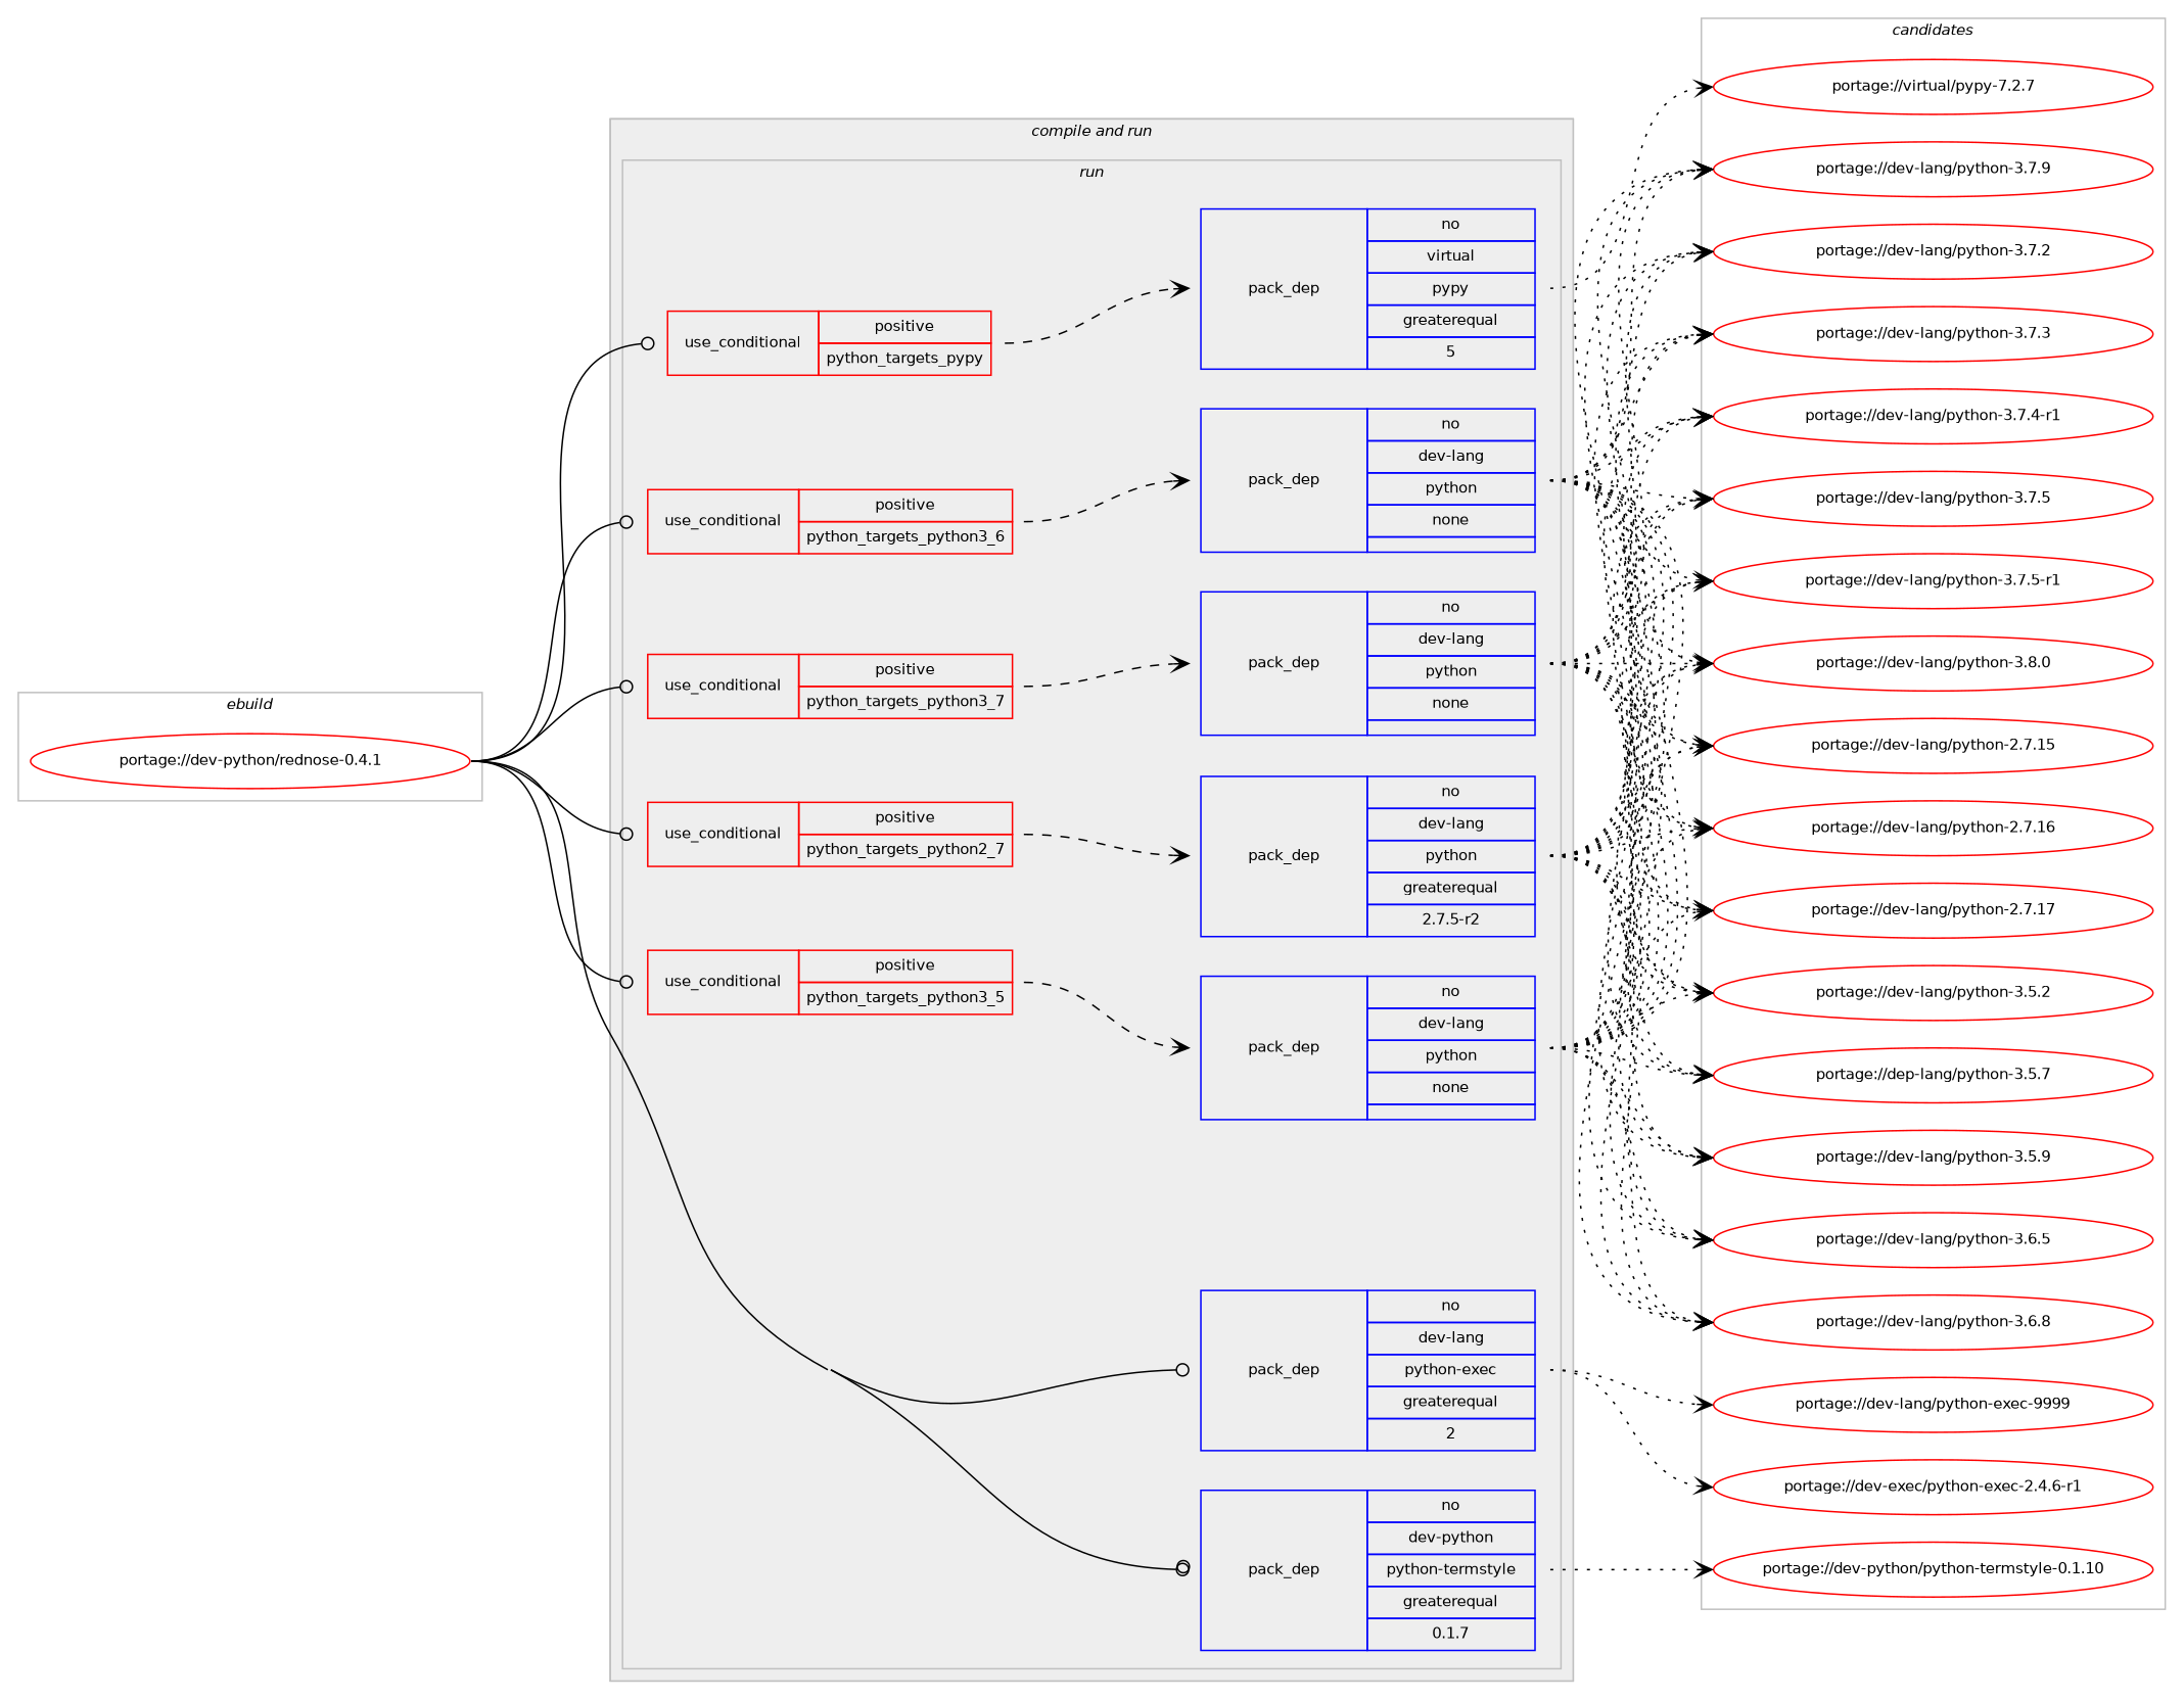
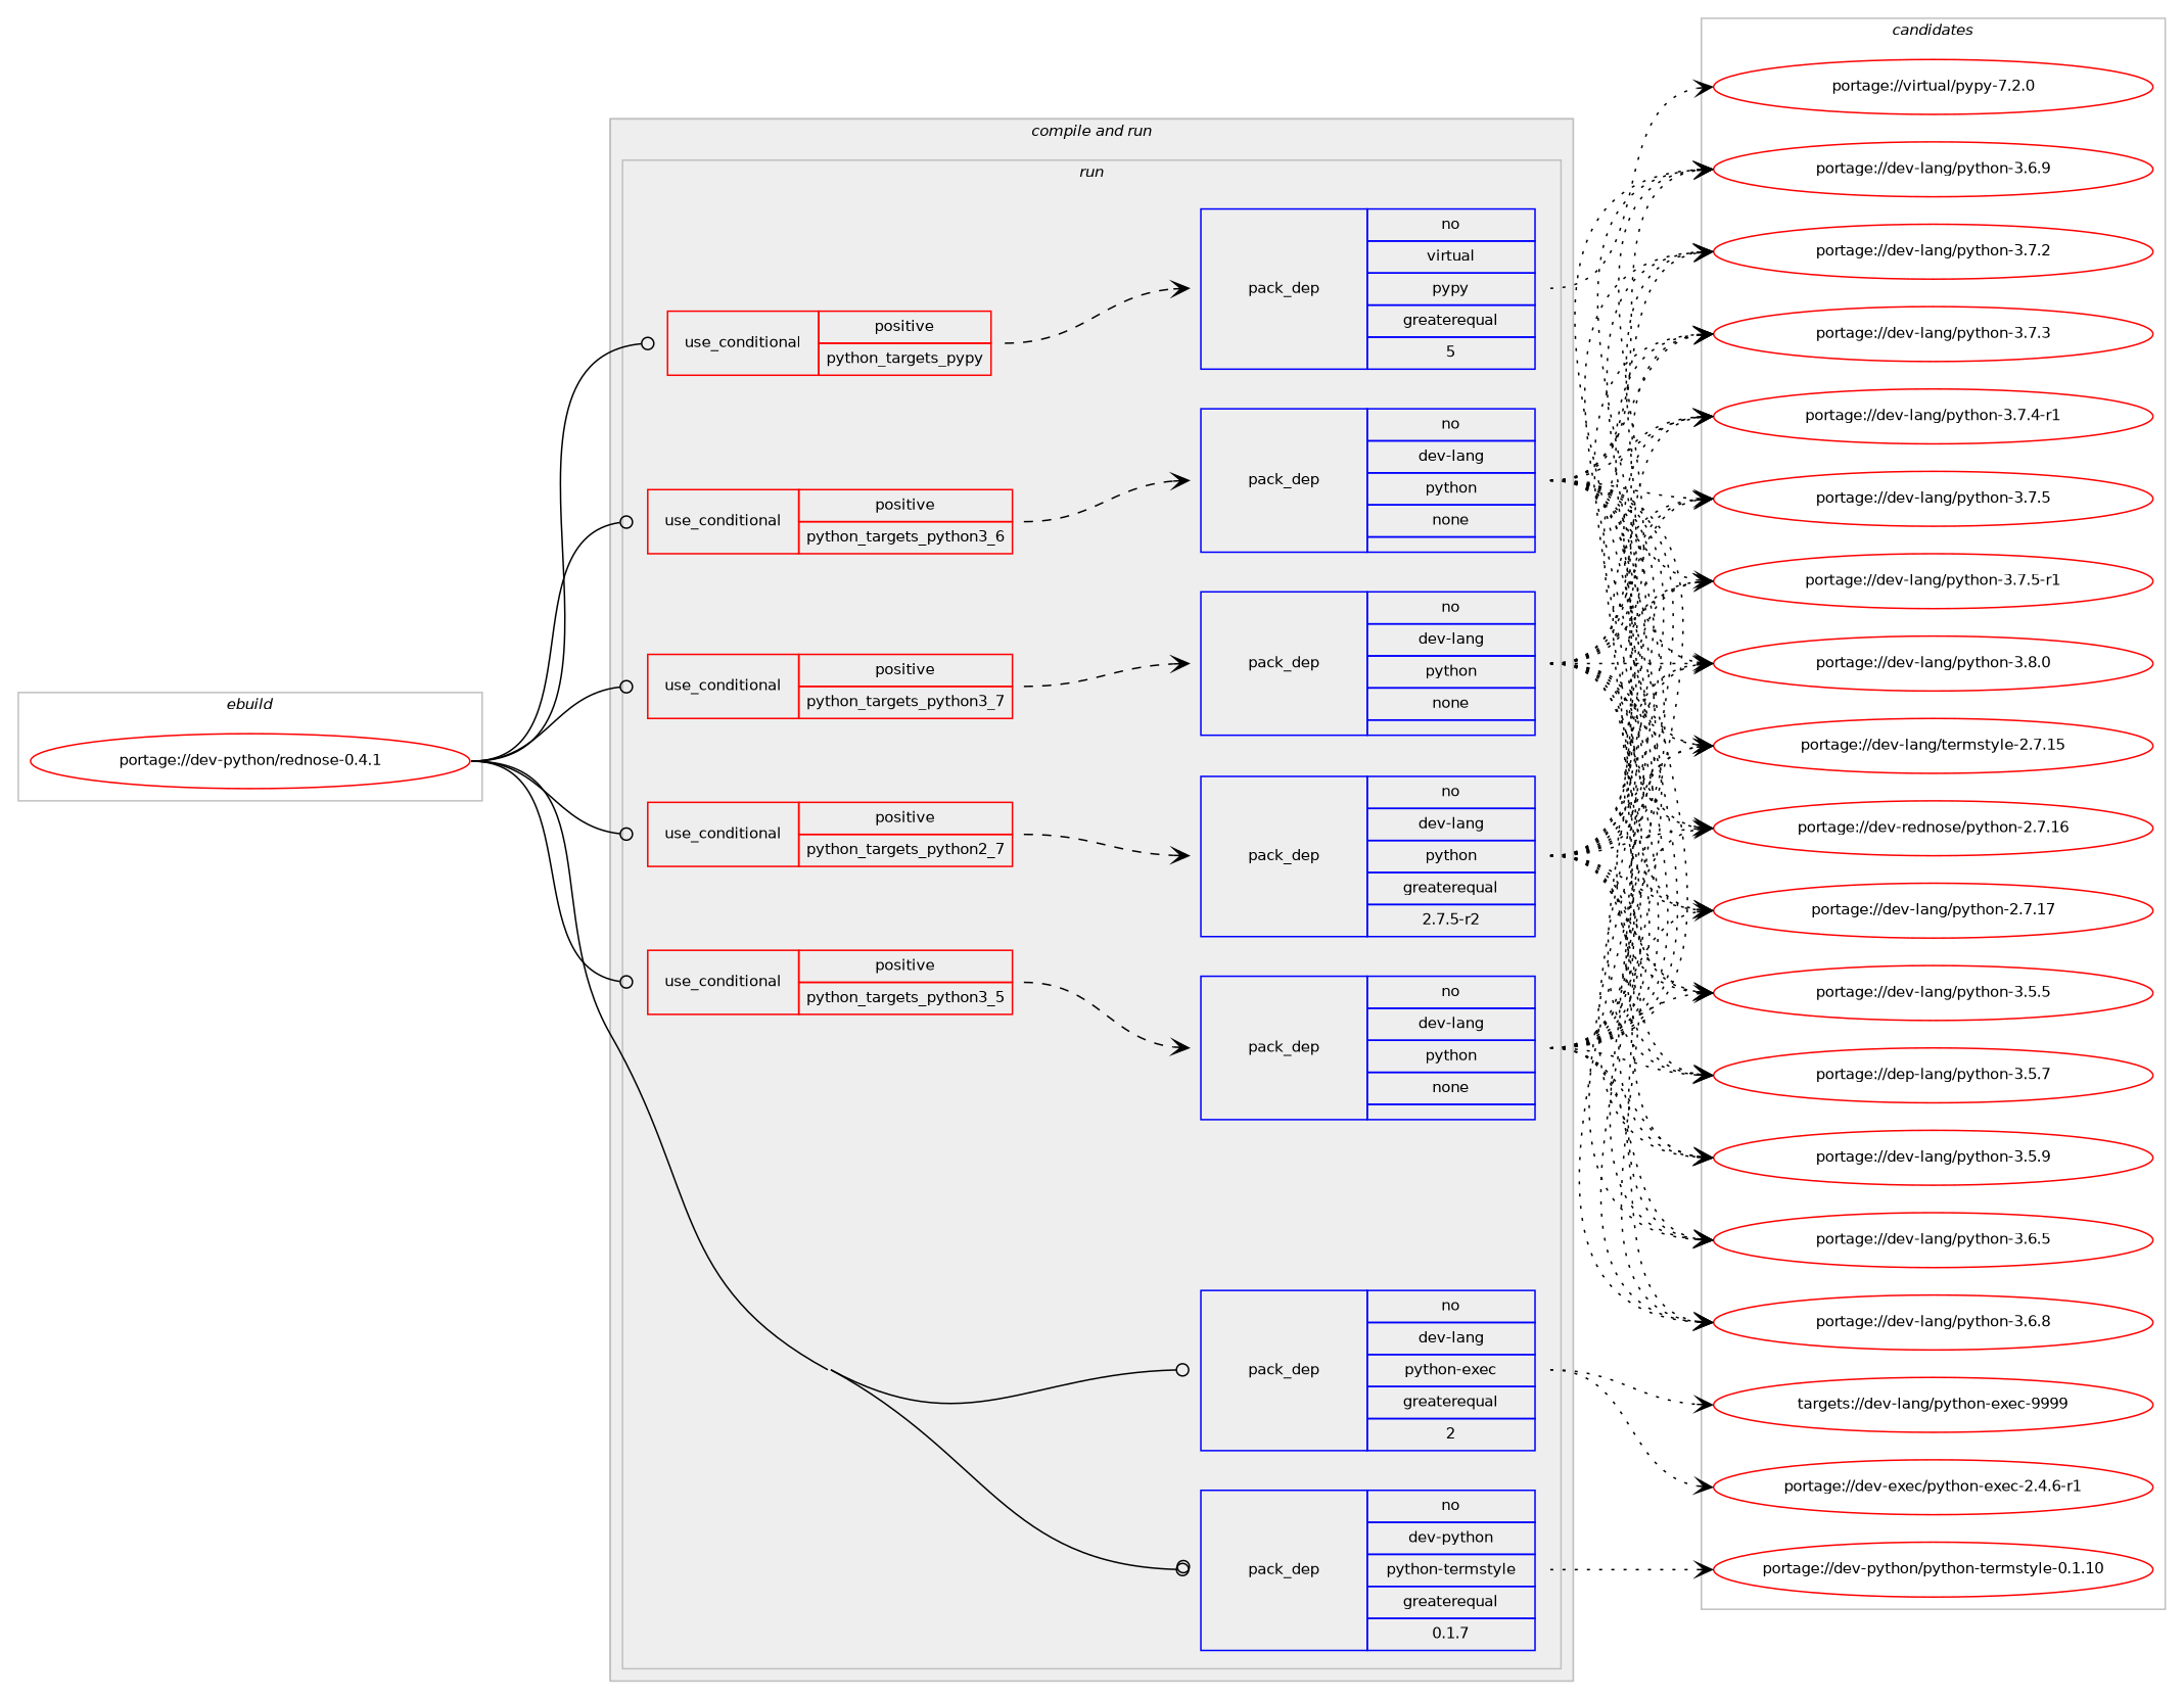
  digraph {
    compound=true
    concentrate=true
    fontname=Helvetica
    fontsize=10
    newrank=true
    rankdir=LR
    ranksep=1.5
    node [color=red fontname=Helvetica fontsize=10]
    edge [arrowhead=vee headport=w style=dotted tailport=e weight=100]
    n1 [label="portage://dev-python/rednose-0.4.1" width=4]
    n2 [color=blue label=<<TABLE BORDER="0" CELLBORDER="1" CELLSPACING="0" CELLPADDING="4" WIDTH="220"><TR><TD ROWSPAN="6" CELLPADDING="30">pack_dep</TD></TR><TR><TD WIDTH="110">no</TD></TR><TR><TD>virtual</TD></TR><TR><TD>pypy</TD></TR><TR><TD>greaterequal</TD></TR><TR><TD>5</TD></TR></TABLE>> shape=none]
    n3 [label=<<TABLE BORDER="0" CELLBORDER="1" CELLSPACING="0" CELLPADDING="4"><TR><TD ROWSPAN="3" CELLPADDING="10">use_conditional</TD></TR><TR><TD>positive</TD></TR><TR><TD>python_targets_pypy</TD></TR></TABLE>> shape=none]
    n4 [color=blue label=<<TABLE BORDER="0" CELLBORDER="1" CELLSPACING="0" CELLPADDING="4" WIDTH="220"><TR><TD ROWSPAN="6" CELLPADDING="30">pack_dep</TD></TR><TR><TD WIDTH="110">no</TD></TR><TR><TD>dev-lang</TD></TR><TR><TD>python</TD></TR><TR><TD>greaterequal</TD></TR><TR><TD>2.7.5-r2</TD></TR></TABLE>> shape=none]
    n5 [label=<<TABLE BORDER="0" CELLBORDER="1" CELLSPACING="0" CELLPADDING="4"><TR><TD ROWSPAN="3" CELLPADDING="10">use_conditional</TD></TR><TR><TD>positive</TD></TR><TR><TD>python_targets_python2_7</TD></TR></TABLE>> shape=none]
    n6 [color=blue label=<<TABLE BORDER="0" CELLBORDER="1" CELLSPACING="0" CELLPADDING="4" WIDTH="220"><TR><TD ROWSPAN="6" CELLPADDING="30">pack_dep</TD></TR><TR><TD WIDTH="110">no</TD></TR><TR><TD>dev-lang</TD></TR><TR><TD>python</TD></TR><TR><TD>none</TD></TR><TR><TD></TD></TR></TABLE>> shape=none]
    n7 [label=<<TABLE BORDER="0" CELLBORDER="1" CELLSPACING="0" CELLPADDING="4"><TR><TD ROWSPAN="3" CELLPADDING="10">use_conditional</TD></TR><TR><TD>positive</TD></TR><TR><TD>python_targets_python3_5</TD></TR></TABLE>> shape=none]
    n8 [color=blue label=<<TABLE BORDER="0" CELLBORDER="1" CELLSPACING="0" CELLPADDING="4" WIDTH="220"><TR><TD ROWSPAN="6" CELLPADDING="30">pack_dep</TD></TR><TR><TD WIDTH="110">no</TD></TR><TR><TD>dev-lang</TD></TR><TR><TD>python</TD></TR><TR><TD>none</TD></TR><TR><TD></TD></TR></TABLE>> shape=none]
    n9 [label=<<TABLE BORDER="0" CELLBORDER="1" CELLSPACING="0" CELLPADDING="4"><TR><TD ROWSPAN="3" CELLPADDING="10">use_conditional</TD></TR><TR><TD>positive</TD></TR><TR><TD>python_targets_python3_6</TD></TR></TABLE>> shape=none]
    n10 [color=blue label=<<TABLE BORDER="0" CELLBORDER="1" CELLSPACING="0" CELLPADDING="4" WIDTH="220"><TR><TD ROWSPAN="6" CELLPADDING="30">pack_dep</TD></TR><TR><TD WIDTH="110">no</TD></TR><TR><TD>dev-lang</TD></TR><TR><TD>python</TD></TR><TR><TD>none</TD></TR><TR><TD></TD></TR></TABLE>> shape=none]
    n11 [label=<<TABLE BORDER="0" CELLBORDER="1" CELLSPACING="0" CELLPADDING="4"><TR><TD ROWSPAN="3" CELLPADDING="10">use_conditional</TD></TR><TR><TD>positive</TD></TR><TR><TD>python_targets_python3_7</TD></TR></TABLE>> shape=none]
    n12 [color=blue label=<<TABLE BORDER="0" CELLBORDER="1" CELLSPACING="0" CELLPADDING="4" WIDTH="220"><TR><TD ROWSPAN="6" CELLPADDING="30">pack_dep</TD></TR><TR><TD WIDTH="110">no</TD></TR><TR><TD>dev-lang</TD></TR><TR><TD>python-exec</TD></TR><TR><TD>greaterequal</TD></TR><TR><TD>2</TD></TR></TABLE>> shape=none]
    n13 [color=blue label=<<TABLE BORDER="0" CELLBORDER="1" CELLSPACING="0" CELLPADDING="4" WIDTH="220"><TR><TD ROWSPAN="6" CELLPADDING="30">pack_dep</TD></TR><TR><TD WIDTH="110">no</TD></TR><TR><TD>dev-python</TD></TR><TR><TD>python-termstyle</TD></TR><TR><TD>greaterequal</TD></TR><TR><TD>0.1.7</TD></TR></TABLE>> shape=none]
-   n14 [label="portage://virtual/pypy-7.2.7" width=4]
-   n15 [label="portage://dev-lang/python-2.7.15" width=4]
-   n16 [label="portage://dev-lang/python-2.7.16" width=4]
+   n14 [label="portage://virtual/pypy-7.2.0" width=4]
+   n15 [label="portage://dev-lang/termstyle-2.7.15" width=4]
+   n16 [label="portage://dev-rednose/python-2.7.16" width=4]
    n17 [label="portage://dev-lang/python-2.7.17" width=4]
-   n18 [label="portage://dev-lang/python-3.5.2" width=4]
+   n18 [label="portage://dev-lang/python-3.5.5" width=4]
    n19 [label="portage://dep-lang/python-3.5.7" width=4]
    n20 [label="portage://dev-lang/python-3.5.9" width=4]
    n21 [label="portage://dev-lang/python-3.6.5" width=4]
    n22 [label="portage://dev-lang/python-3.6.8" width=4]
-   n23 [label="portage://dev-lang/python-3.7.9" width=4]
+   n23 [label="portage://dev-lang/python-3.6.9" width=4]
    n24 [label="portage://dev-lang/python-3.7.2" width=4]
    n25 [label="portage://dev-lang/python-3.7.3" width=4]
    n26 [label="portage://dev-lang/python-3.7.4-r1" width=4]
    n27 [label="portage://dev-lang/python-3.7.5" width=4]
    n28 [label="portage://dev-lang/python-3.7.5-r1" width=4]
    n29 [label="portage://dev-lang/python-3.8.0" width=4]
    n30 [label="portage://dev-exec/python-exec-2.4.6-r1" width=4]
-   n31 [label="portage://dev-lang/python-exec-9999" width=4]
+   n31 [label="targets://dev-lang/python-exec-9999" width=4]
    n32 [label="portage://dev-python/python-termstyle-0.1.10" width=4]
    subgraph cluster_1 {
      color=gray
      label=<<i>ebuild</i>>
      rank=same
      n1
    }
    subgraph cluster_2 {
      color=gray
      label=<<i>dependencies</i>>
      subgraph cluster_3 {
        color=gray
        fillcolor="#eeeeee"
        label=<<i>compile</i>>
        style=filled
      }
      subgraph cluster_4 {
        color=gray
        fillcolor="#eeeeee"
        label=<<i>compile and run</i>>
        style=filled
      }
      subgraph cluster_5 {
        color=gray
        fillcolor="#eeeeee"
        label=<<i>run</i>>
        style=filled
        subgraph sub_6 {
          color=gray
          fillcolor="#eeeeee"
          label=<<i>run</i>>
          style=filled
          n3
          subgraph sub_7 {
            color=gray
            fillcolor="#eeeeee"
            label=<<i>run</i>>
            style=filled
            n2
          }
        }
        subgraph sub_8 {
          color=gray
          fillcolor="#eeeeee"
          label=<<i>run</i>>
          style=filled
          n5
          subgraph sub_9 {
            color=gray
            fillcolor="#eeeeee"
            label=<<i>run</i>>
            style=filled
            n4
          }
        }
        subgraph sub_10 {
          color=gray
          fillcolor="#eeeeee"
          label=<<i>run</i>>
          style=filled
          n7
          subgraph sub_11 {
            color=gray
            fillcolor="#eeeeee"
            label=<<i>run</i>>
            style=filled
            n6
          }
        }
        subgraph sub_12 {
          color=gray
          fillcolor="#eeeeee"
          label=<<i>run</i>>
          style=filled
          n9
          subgraph sub_13 {
            color=gray
            fillcolor="#eeeeee"
            label=<<i>run</i>>
            style=filled
            n8
          }
        }
        subgraph sub_14 {
          color=gray
          fillcolor="#eeeeee"
          label=<<i>run</i>>
          style=filled
          n11
          subgraph sub_15 {
            color=gray
            fillcolor="#eeeeee"
            label=<<i>run</i>>
            style=filled
            n10
          }
        }
        subgraph sub_16 {
          color=gray
          fillcolor="#eeeeee"
          label=<<i>run</i>>
          style=filled
          n12
        }
        subgraph sub_17 {
          color=gray
          fillcolor="#eeeeee"
          label=<<i>run</i>>
          style=filled
          n13
        }
      }
    }
    subgraph cluster_18 {
      color=gray
      label=<<i>candidates</i>>
      rank=same
      subgraph sub_19 {
        color=black
        label=<<i>candidates</i>>
        nodesep=1
        rank=same
        n14
      }
      subgraph sub_20 {
        color=black
        label=<<i>candidates</i>>
        nodesep=1
        rank=same
        n15
        n16
        n17
        n18
        n19
        n20
        n21
        n22
        n23
        n24
        n25
        n26
        n27
        n28
        n29
      }
      subgraph sub_21 {
        color=black
        label=<<i>candidates</i>>
        nodesep=1
        rank=same
        n15
        n16
        n17
        n18
        n19
        n20
        n21
        n22
        n23
        n24
        n25
        n26
        n27
        n28
        n29
      }
      subgraph sub_22 {
        color=black
        label=<<i>candidates</i>>
        nodesep=1
        rank=same
        n15
        n16
        n17
        n18
        n19
        n20
        n21
        n22
        n23
        n24
        n25
        n26
        n27
        n28
        n29
      }
      subgraph sub_23 {
        color=black
        label=<<i>candidates</i>>
        nodesep=1
        rank=same
        n15
        n16
        n17
        n18
        n19
        n20
        n21
        n22
        n23
        n24
        n25
        n26
        n27
        n28
        n29
      }
      subgraph sub_24 {
        color=black
        label=<<i>candidates</i>>
        nodesep=1
        rank=same
        n30
        n31
      }
      subgraph sub_25 {
        color=black
        label=<<i>candidates</i>>
        nodesep=1
        rank=same
        n32
      }
    }
    n1 -> n3 [arrowhead=odot style=solid weight=20]
    n1 -> n5 [arrowhead=odot style=solid weight=20]
    n1 -> n7 [arrowhead=odot style=solid weight=20]
    n1 -> n9 [arrowhead=odot style=solid weight=20]
    n1 -> n11 [arrowhead=odot style=solid weight=20]
    n1 -> n12 [arrowhead=odot style=solid weight=20]
    n1 -> n13 [arrowhead=odot style=solid weight=20]
    n2 -> n14
    n3 -> n2 [style=dashed weight=20]
    n4 -> n15
    n4 -> n16
    n4 -> n17
    n4 -> n18
    n4 -> n19
    n4 -> n20
    n4 -> n21
    n4 -> n22
    n4 -> n23
    n4 -> n24
    n4 -> n25
    n4 -> n26
    n4 -> n27
    n4 -> n28
    n4 -> n29
    n5 -> n4 [style=dashed weight=20]
    n6 -> n15
    n6 -> n16
    n6 -> n17
    n6 -> n18
    n6 -> n19
    n6 -> n20
    n6 -> n21
    n6 -> n22
    n6 -> n23
    n6 -> n24
    n6 -> n25
    n6 -> n26
    n6 -> n27
    n6 -> n28
    n6 -> n29
    n7 -> n6 [style=dashed weight=20]
    n8 -> n15
    n8 -> n16
    n8 -> n17
    n8 -> n18
    n8 -> n19
    n8 -> n20
    n8 -> n21
    n8 -> n22
    n8 -> n23
    n8 -> n24
    n8 -> n25
    n8 -> n26
    n8 -> n27
    n8 -> n28
    n8 -> n29
    n9 -> n8 [style=dashed weight=20]
    n10 -> n15
    n10 -> n16
    n10 -> n17
    n10 -> n18
    n10 -> n19
    n10 -> n20
    n10 -> n21
    n10 -> n22
    n10 -> n23
    n10 -> n24
    n10 -> n25
    n10 -> n26
    n10 -> n27
    n10 -> n28
    n10 -> n29
    n11 -> n10 [style=dashed weight=20]
    n12 -> n30
    n12 -> n31
    n13 -> n32
  }
